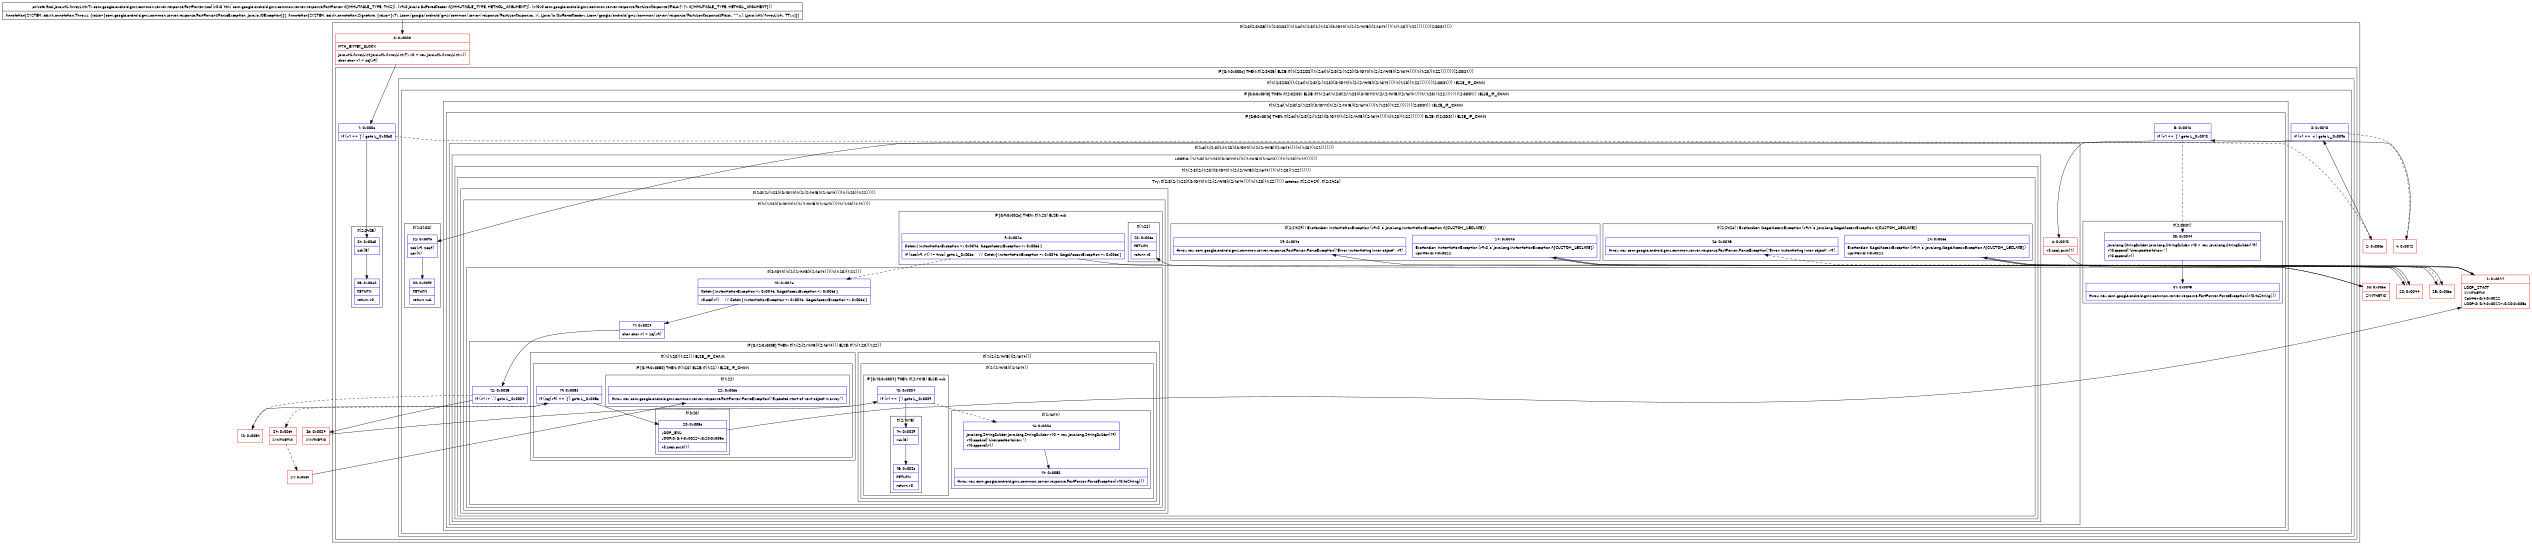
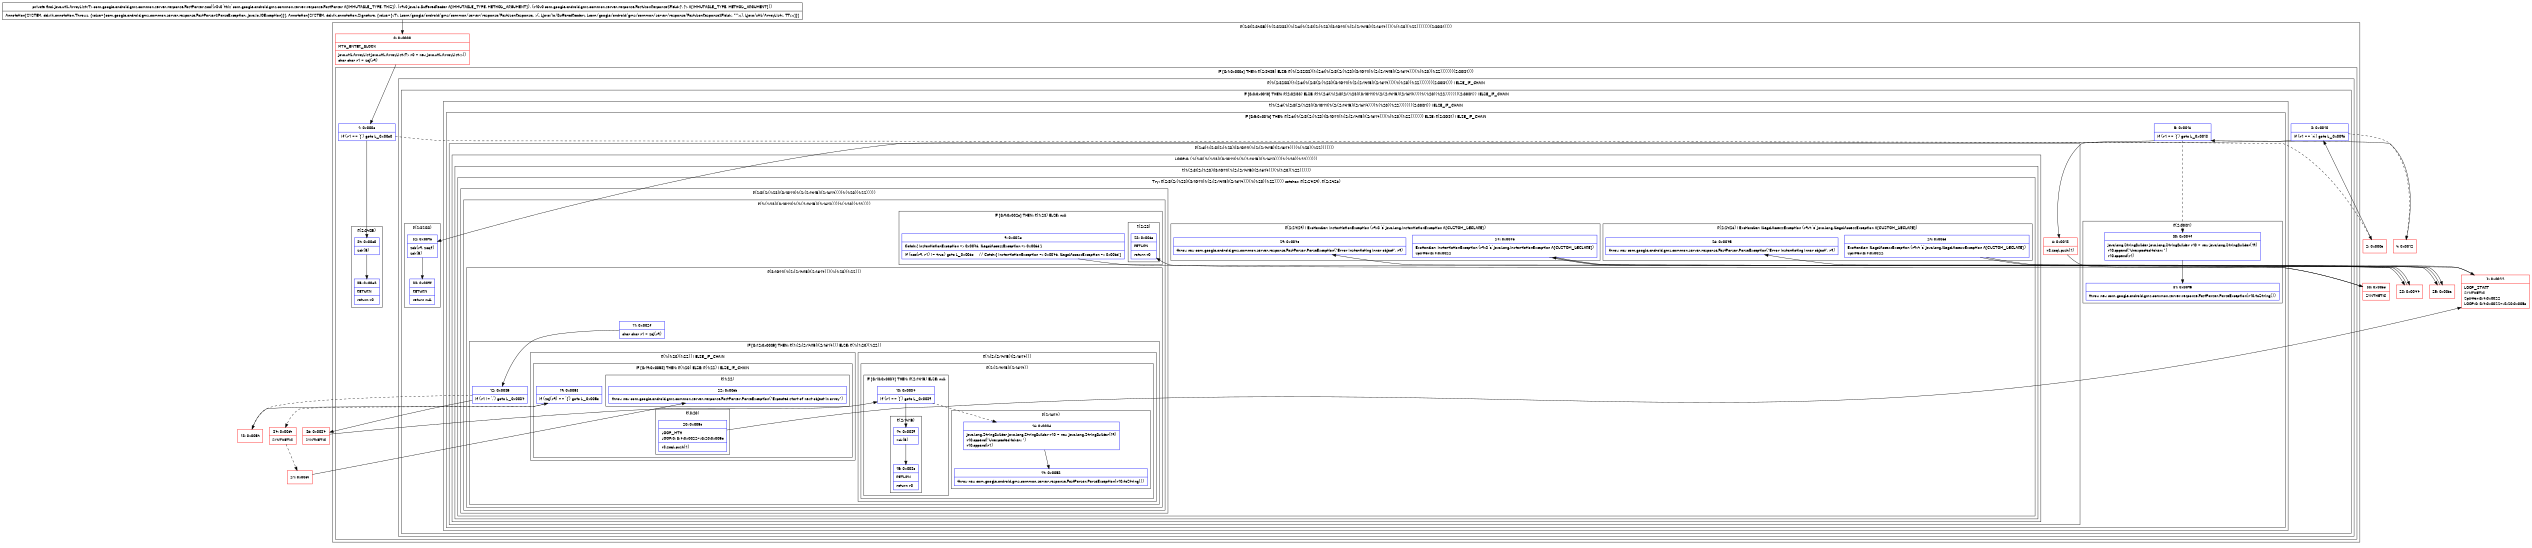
  digraph {
    fontname="Patrick Hand"
    node [color=blue fontname="Patrick Hand" shape=record]
    edge [fontname="Patrick Hand"]
    n1 [label="{34\:\ 0x00a0|zak(5)\l}"]
    n2 [label="{35\:\ 0x00a3|RETURN\l|return r0\l}"]
-   n3 [label="{32\:\ 0x0096|zab(r9, zaqf)\lzak(4)\l}"]
+   n3 [label="{32\:\ 0x0096|zab(r9, zaqf)\lzak(5)\l}"]
    n4 [label="{33\:\ 0x009f|RETURN\l|return null\l}"]
    n5 [label="{23\:\ 0x006c|RETURN\l|return r0\l}"]
    n6 [label="{9\:\ 0x002a|Catch:\{ InstantiationException \-\> 0x0076, IllegalAccessException \-\> 0x006d \}\l|if (zaa(r9, r1) != true) goto L_0x006c     \/\/ Catch:\{ InstantiationException \-\> 0x0076, IllegalAccessException \-\> 0x006d \}\l}"]
    n7 [label="{14\:\ 0x0039|zak(5)\l}"]
    n8 [label="{15\:\ 0x003c|RETURN\l|return r0\l}"]
    n9 [label="{13\:\ 0x0037|if (r1 == ']') goto L_0x0039\l}"]
    n10 [label="{16\:\ 0x003d|java.lang.StringBuilder java.lang.StringBuilder r10 = new java.lang.StringBuilder(19)\lr10.append(\"Unexpected token: \")\lr10.append(r1)\l}"]
    n11 [label="{17\:\ 0x0053|throw new com.google.android.gms.common.server.response.FastParser.ParseException(r10.toString())\l}"]
-   n12 [label="{20\:\ 0x005a|LOOP_END\lLOOP:0: B:7:0x0022\-\>B:20:0x005a\l|r8.zaql.push(1)\l}"]
+   n12 [label="{20\:\ 0x005a|LOOP_MTH\lLOOP:0: B:7:0x0022\-\>B:20:0x005a\l|r8.zaql.push(1)\l}"]
    n13 [label="{22\:\ 0x006b|throw new com.google.android.gms.common.server.response.FastParser.ParseException(\"Expected start of next object in array\")\l}"]
    n14 [label="{19\:\ 0x0058|if (zaj(r9) == '\{') goto L_0x005a\l}"]
    n15 [label="{12\:\ 0x0035|if (r1 != ',') goto L_0x0037\l}"]
-   n16 [label="{10\:\ 0x002c|Catch:\{ InstantiationException \-\> 0x0076, IllegalAccessException \-\> 0x006d \}\l|r0.add(r1)     \/\/ Catch:\{ InstantiationException \-\> 0x0076, IllegalAccessException \-\> 0x006d \}\l}"]
    n17 [label="{11\:\ 0x002f|char char r1 = zaj(r9)\l}"]
    n18 [label="{27\:\ 0x0076|ExcHandler: InstantiationException (r9v3 'e' java.lang.InstantiationException A[CUSTOM_DECLARE])\lSplitter:B:7:0x0022\l}"]
    n19 [label="{29\:\ 0x007e|throw new com.google.android.gms.common.server.response.FastParser.ParseException(\"Error instantiating inner object\", r9)\l}"]
    n20 [label="{24\:\ 0x006d|ExcHandler: IllegalAccessException (r9v4 'e' java.lang.IllegalAccessException A[CUSTOM_DECLARE])\lSplitter:B:7:0x0022\l}"]
    n21 [label="{26\:\ 0x0075|throw new com.google.android.gms.common.server.response.FastParser.ParseException(\"Error instantiating inner object\", r9)\l}"]
    n22 [color=red label="{6\:\ 0x0018|r8.zaql.push(1)\l}"]
    n23 [label="{30\:\ 0x007f|java.lang.StringBuilder java.lang.StringBuilder r10 = new java.lang.StringBuilder(19)\lr10.append(\"Unexpected token: \")\lr10.append(r1)\l}"]
    n24 [label="{31\:\ 0x0095|throw new com.google.android.gms.common.server.response.FastParser.ParseException(r10.toString())\l}"]
    n25 [label="{5\:\ 0x0016|if (r1 == '\{') goto L_0x0018\l}"]
    n26 [label="{3\:\ 0x0010|if (r1 == 'n') goto L_0x0096\l}"]
    n27 [label="{1\:\ 0x000c|if (r1 == ']') goto L_0x00a0\l}"]
    n28 [color=red label="{0\:\ 0x0000|MTH_ENTER_BLOCK\l|java.util.ArrayList java.util.ArrayList\<T\> r0 = new java.util.ArrayList\<\>()\lchar char r1 = zaj(r9)\l}"]
    n29 [color=red label="{38\:\ 0x006c|SYNTHETIC\l}"]
    n30 [color=red label="{7\:\ 0x0022|LOOP_START\lSYNTHETIC\lSplitter:B:7:0x0022\lLOOP:0: B:7:0x0022\-\>B:20:0x005a\l}"]
    n31 [color=red label="{37\:\ 0x0064|SYNTHETIC\l}"]
    n32 [color=red label="{18\:\ 0x0054}"]
    n33 [color=red label="{36\:\ 0x0037|SYNTHETIC\l}"]
    n34 [color=red label="{28\:\ 0x0077}"]
    n35 [color=red label="{25\:\ 0x006e}"]
    n36 [color=red label="{4\:\ 0x0012}"]
    n37 [color=red label="{2\:\ 0x000e}"]
    n38 [color=red label="{21\:\ 0x0064}"]
    n39 [label="{private final java.util.ArrayList\<T\> com.google.android.gms.common.server.response.FastParser.zaa((r8v0 'this' com.google.android.gms.common.server.response.FastParser A[IMMUTABLE_TYPE, THIS]), (r9v0 java.io.BufferedReader A[IMMUTABLE_TYPE, METHOD_ARGUMENT]), (r10v0 com.google.android.gms.common.server.response.FastJsonResponse$Field\<?, ?\> A[IMMUTABLE_TYPE, METHOD_ARGUMENT]))  | Annotation[SYSTEM, dalvik.annotation.Throws, \{value=[com.google.android.gms.common.server.response.FastParser$ParseException, java.io.IOException]\}], Annotation[SYSTEM, dalvik.annotation.Signature, \{value=[\<T:, Lcom\/google\/android\/gms\/common\/server\/response\/FastJsonResponse;, \>(, Ljava\/io\/BufferedReader;, Lcom\/google\/android\/gms\/common\/server\/response\/FastJsonResponse$Field\<, **\>;), Ljava\/util\/ArrayList\<, TT;\>;]\}]\l}" color=""]
    subgraph cluster_1 {
      label="R(2:0|(2:34|35)(1:(2:32|33)(1:(2:6|(1:(2:8|(2:(1:23)|(3:10|11|(1:(2:(2:14|15)|(2:16|17)))(1:(1:20)(1:22)))))))(2:30|31))))"
      n28
      subgraph cluster_2 {
        label="IF [B:1:0x000c] THEN: R(2:34|35) ELSE: R(1:(2:32|33)(1:(2:6|(1:(2:8|(2:(1:23)|(3:10|11|(1:(2:(2:14|15)|(2:16|17)))(1:(1:20)(1:22)))))))(2:30|31)))"
        n27
        subgraph cluster_3 {
          label="R(2:34|35)"
          n1
          n2
        }
        subgraph cluster_4 {
          label="R(1:(2:32|33)(1:(2:6|(1:(2:8|(2:(1:23)|(3:10|11|(1:(2:(2:14|15)|(2:16|17)))(1:(1:20)(1:22)))))))(2:30|31))) | ELSE_IF_CHAIN\l"
          subgraph cluster_5 {
            label="IF [B:3:0x0010] THEN: R(2:32|33) ELSE: R(1:(2:6|(1:(2:8|(2:(1:23)|(3:10|11|(1:(2:(2:14|15)|(2:16|17)))(1:(1:20)(1:22)))))))(2:30|31)) | ELSE_IF_CHAIN\l"
            n26
            subgraph cluster_6 {
              label="R(2:32|33)"
              n3
              n4
            }
            subgraph cluster_7 {
              label="R(1:(2:6|(1:(2:8|(2:(1:23)|(3:10|11|(1:(2:(2:14|15)|(2:16|17)))(1:(1:20)(1:22)))))))(2:30|31)) | ELSE_IF_CHAIN\l"
              subgraph cluster_8 {
                label="IF [B:5:0x0016] THEN: R(2:6|(1:(2:8|(2:(1:23)|(3:10|11|(1:(2:(2:14|15)|(2:16|17)))(1:(1:20)(1:22))))))) ELSE: R(2:30|31) | ELSE_IF_CHAIN\l"
                n25
                subgraph cluster_9 {
                  label="R(2:6|(1:(2:8|(2:(1:23)|(3:10|11|(1:(2:(2:14|15)|(2:16|17)))(1:(1:20)(1:22)))))))"
                  n22
                  subgraph cluster_10 {
                    label="LOOP:0: (1:(2:8|(2:(1:23)|(3:10|11|(1:(2:(2:14|15)|(2:16|17)))(1:(1:20)(1:22))))))"
                    subgraph cluster_11 {
                      label="R(1:(2:8|(2:(1:23)|(3:10|11|(1:(2:(2:14|15)|(2:16|17)))(1:(1:20)(1:22))))))"
                      subgraph cluster_12 {
                        label="Try: R(2:8|(2:(1:23)|(3:10|11|(1:(2:(2:14|15)|(2:16|17)))(1:(1:20)(1:22))))) catches: R(2:27|29), R(2:24|26)"
                        subgraph cluster_13 {
                          label="R(2:8|(2:(1:23)|(3:10|11|(1:(2:(2:14|15)|(2:16|17)))(1:(1:20)(1:22)))))"
                          subgraph cluster_14 {
                            label="R(2:(1:23)|(3:10|11|(1:(2:(2:14|15)|(2:16|17)))(1:(1:20)(1:22))))"
                            subgraph cluster_15 {
                              label="IF [B:9:0x002a] THEN: R(1:23) ELSE: null"
                              n6
                              subgraph cluster_16 {
-                               label="R(1:23)"
+                               label="R(2:23)"
                                n5
                              }
                            }
                            subgraph cluster_17 {
                              label="R(3:10|11|(1:(2:(2:14|15)|(2:16|17)))(1:(1:20)(1:22)))"
-                             n16
                              n17
                              subgraph cluster_18 {
                                label="IF [B:12:0x0035] THEN: R(1:(2:(2:14|15)|(2:16|17))) ELSE: R(1:(1:20)(1:22))"
                                n15
                                subgraph cluster_19 {
                                  label="R(1:(2:(2:14|15)|(2:16|17)))"
                                  subgraph cluster_20 {
                                    label="R(2:(2:14|15)|(2:16|17))"
                                    subgraph cluster_21 {
                                      label="IF [B:13:0x0037] THEN: R(2:14|15) ELSE: null"
                                      n9
                                      subgraph cluster_22 {
                                        label="R(2:14|15)"
                                        n7
                                        n8
                                      }
                                    }
                                    subgraph cluster_23 {
                                      label="R(2:16|17)"
                                      n10
                                      n11
                                    }
                                  }
                                }
                                subgraph cluster_24 {
                                  label="R(1:(1:20)(1:22)) | ELSE_IF_CHAIN\l"
                                  subgraph cluster_25 {
                                    label="IF [B:19:0x0058] THEN: R(1:20) ELSE: R(1:22) | ELSE_IF_CHAIN\l"
                                    n14
                                    subgraph cluster_26 {
                                      label="R(8:20)"
                                      n12
                                    }
                                    subgraph cluster_27 {
                                      label="R(1:22)"
                                      n13
                                    }
                                  }
                                }
                              }
                            }
                          }
                        }
                        subgraph cluster_28 {
                          label="R(2:27|29) | ExcHandler: InstantiationException (r9v3 'e' java.lang.InstantiationException A[CUSTOM_DECLARE])\l"
                          n18
                          n19
                        }
                        subgraph cluster_29 {
                          label="R(2:24|26) | ExcHandler: IllegalAccessException (r9v4 'e' java.lang.IllegalAccessException A[CUSTOM_DECLARE])\l"
                          n20
                          n21
                        }
                      }
                    }
                  }
                }
                subgraph cluster_30 {
                  label="R(2:30|31)"
                  n23
                  n24
                }
              }
            }
          }
        }
      }
    }
    subgraph cluster_31 {
      label="R(2:27|29) | ExcHandler: InstantiationException (r9v3 'e' java.lang.InstantiationException A[CUSTOM_DECLARE])\l"
    }
    subgraph cluster_32 {
      label="R(2:24|26) | ExcHandler: IllegalAccessException (r9v4 'e' java.lang.IllegalAccessException A[CUSTOM_DECLARE])\l"
    }
    n1 -> n2
    n3 -> n4
-   n6 -> n16 [style=dashed]
    n6 -> n29
    n7 -> n8
    n9 -> n7
    n9 -> n10 [style=dashed]
    n10 -> n11
    n12 -> n30
-   n14 -> n12
    n14 -> n31 [style=dashed]
    n15 -> n32 [style=dashed]
    n15 -> n33
-   n16 -> n17
    n17 -> n15
    n18 -> n34
    n18 -> n34
    n20 -> n35
    n20 -> n35
    n22 -> n30
    n23 -> n24
    n25 -> n22
    n25 -> n23 [style=dashed]
    n26 -> n3
    n26 -> n36 [style=dashed]
    n27 -> n1
    n27 -> n37 [style=dashed]
    n28 -> n27
    n29 -> n5
    n30 -> n18
-   n30 -> n20
    n31 -> n38 [style=dashed]
    n32 -> n14
    n33 -> n9
    n34 -> n19
-   n35 -> n21 [style=dashed]
+   n35 -> n21
    n36 -> n25
    n37 -> n26
    n38 -> n13
    n39 -> n28
  }
